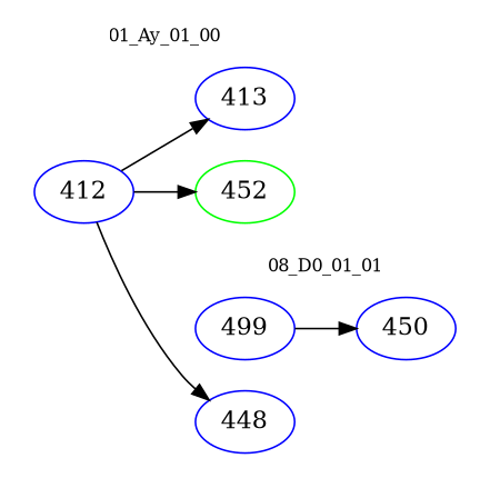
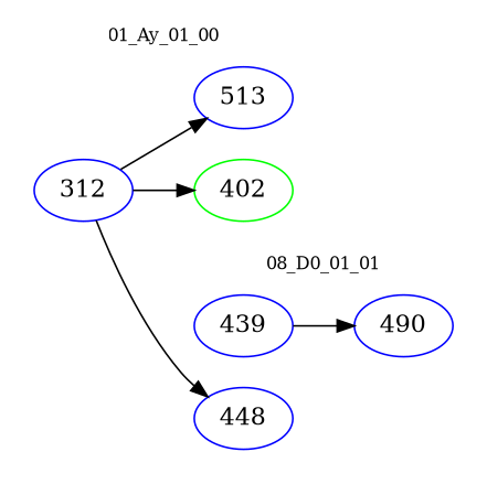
  digraph {
    rankdir=LR
    node [color=blue]
    edge [color=black]
-   n1 [label=412]
-   n2 [color=green label=452]
-   n3 [label=413]
-   n4 [label=499]
-   n5 [label=450]
+   n1 [label=312]
+   n2 [color=green label=402]
+   n3 [label=513]
+   n4 [label=439]
+   n5 [label=490]
    n6 [label=448]
    subgraph cluster_1 {
      color=white
      fontsize=10
      label="01_Ay_01_00"
      n1
      n2
      n3
    }
    subgraph cluster_2 {
      color=white
      fontsize=10
      label="08_D0_01_01"
      n4
      n5
      n6
    }
    n1 -> n2
    n1 -> n3
    n1 -> n6
    n4 -> n5
  }
